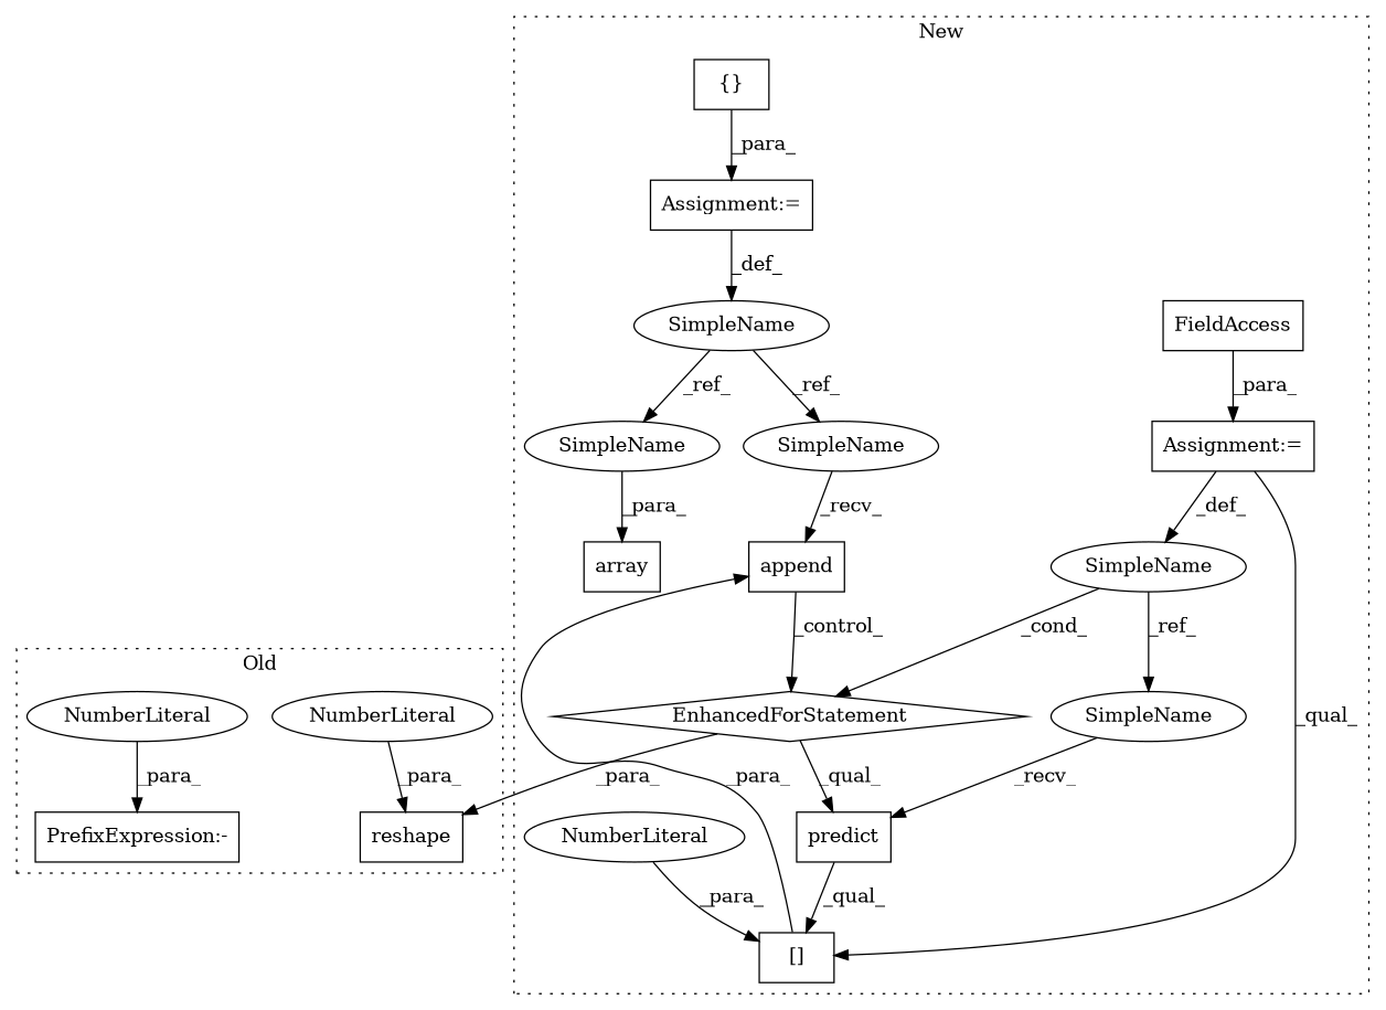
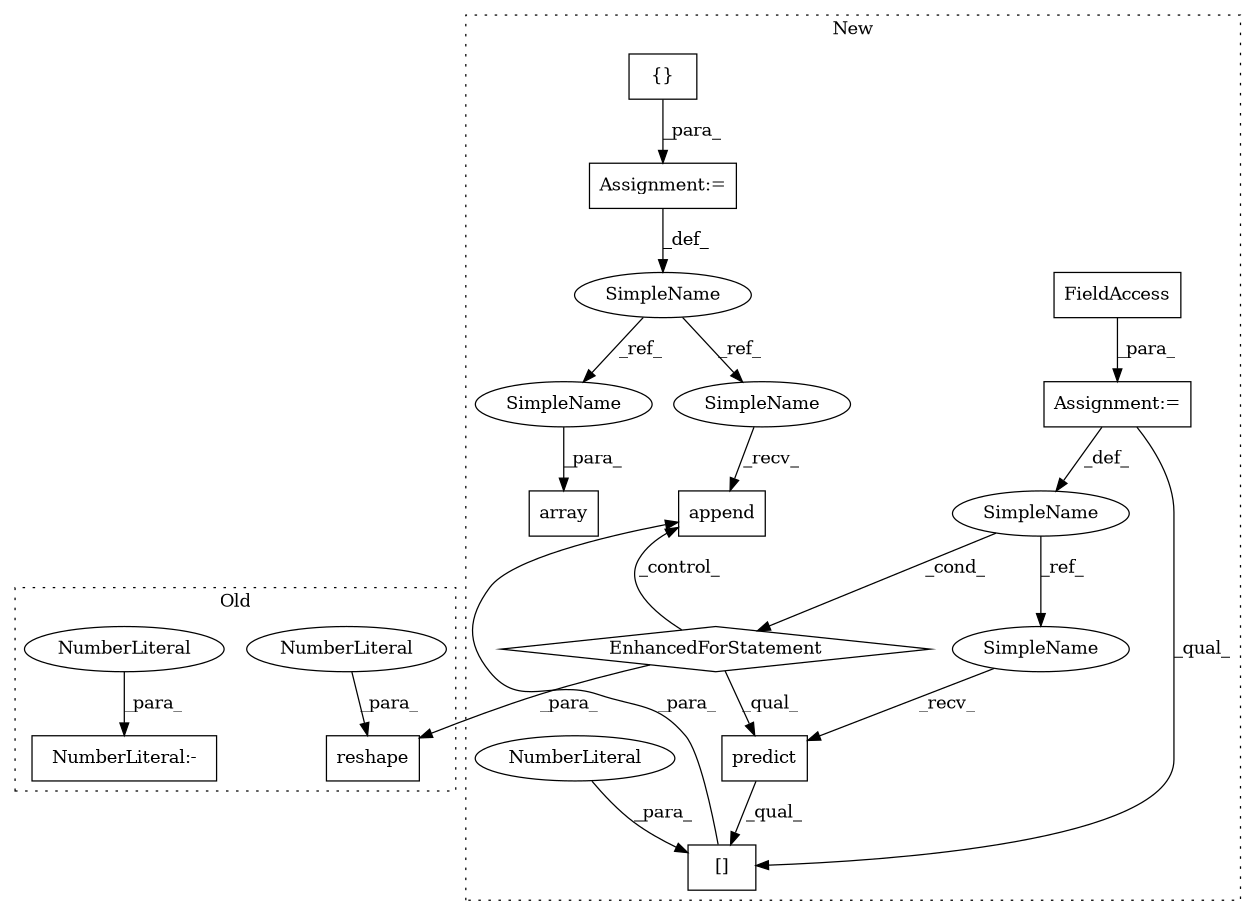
  digraph {
    node [a=42 l=1 s="2055,2152" shape=box]
    n1 [a=32 l="8,1" label=reshape s="1803,1815"]
    n2 [a=34 label=NumberLiteral s=1811 shape=ellipse]
-   n3 [a=38 label="PrefixExpression:-" s=1813]
+   n3 [a=38 label="NumberLiteral:-" s=1813]
    n4 [a=34 label=NumberLiteral s=1814 shape=ellipse]
    n5 [a=32 l="6,1" label=array s="2274,2291"]
    n6 [a=4 l=2 label="{}" s=2047]
    n7 [a=7 label="Assignment:=" s=2037]
    n8 [l=11 label=SimpleName s=2026 shape=ellipse]
    n9 [a=32 l="7,1" label=append s="2174,2202"]
    n10 [l=3 label=SimpleName s=2112 shape=ellipse]
    n11 [a=70 l="53,2" label=EnhancedForStatement shape=diamond]
    n12 [a=32 l="8,1" label=predict s="2185,2198"]
    n13 [a=7 l="53,2" label="Assignment:="]
    n14 [a=22 l=34 label=FieldAccess s=2118]
    n15 [a=2 l="19,1" label="[]" s="2181,2201"]
    n16 [a=34 label=NumberLiteral s=2200 shape=ellipse]
    n17 [l=11 label=SimpleName s=2280 shape=ellipse]
    n18 [l=11 label=SimpleName s=2162 shape=ellipse]
    n19 [l=3 label=SimpleName s=2181 shape=ellipse]
    subgraph cluster_1 {
      label=Old
      style=dotted
      n1
      n2
      n3
      n4
    }
    subgraph cluster_2 {
      label=New
      style=dotted
      n5
      n6
      n7
      n8
      n9
      n10
      n11
      n12
      n13
      n14
      n15
      n16
      n17
      n18
      n19
    }
    n2 -> n1 [label=_para_]
    n4 -> n3 [label=_para_]
    n6 -> n7 [label=_para_]
    n7 -> n8 [label=_def_]
    n8 -> n17 [label=_ref_]
    n8 -> n18 [label=_ref_]
    n10 -> n11 [label=_cond_]
    n10 -> n19 [label=_ref_]
    n11 -> n1 [label=_para_]
-   n9 -> n11 [label=_control_]
+   n11 -> n9 [label=_control_]
    n11 -> n12 [label=_qual_]
    n12 -> n15 [label=_qual_]
    n13 -> n10 [label=_def_]
    n13 -> n15 [label=_qual_]
    n14 -> n13 [label=_para_]
    n15 -> n9 [label=_para_]
    n16 -> n15 [label=_para_]
    n17 -> n5 [label=_para_]
    n18 -> n9 [label=_recv_]
    n19 -> n12 [label=_recv_]
  }
